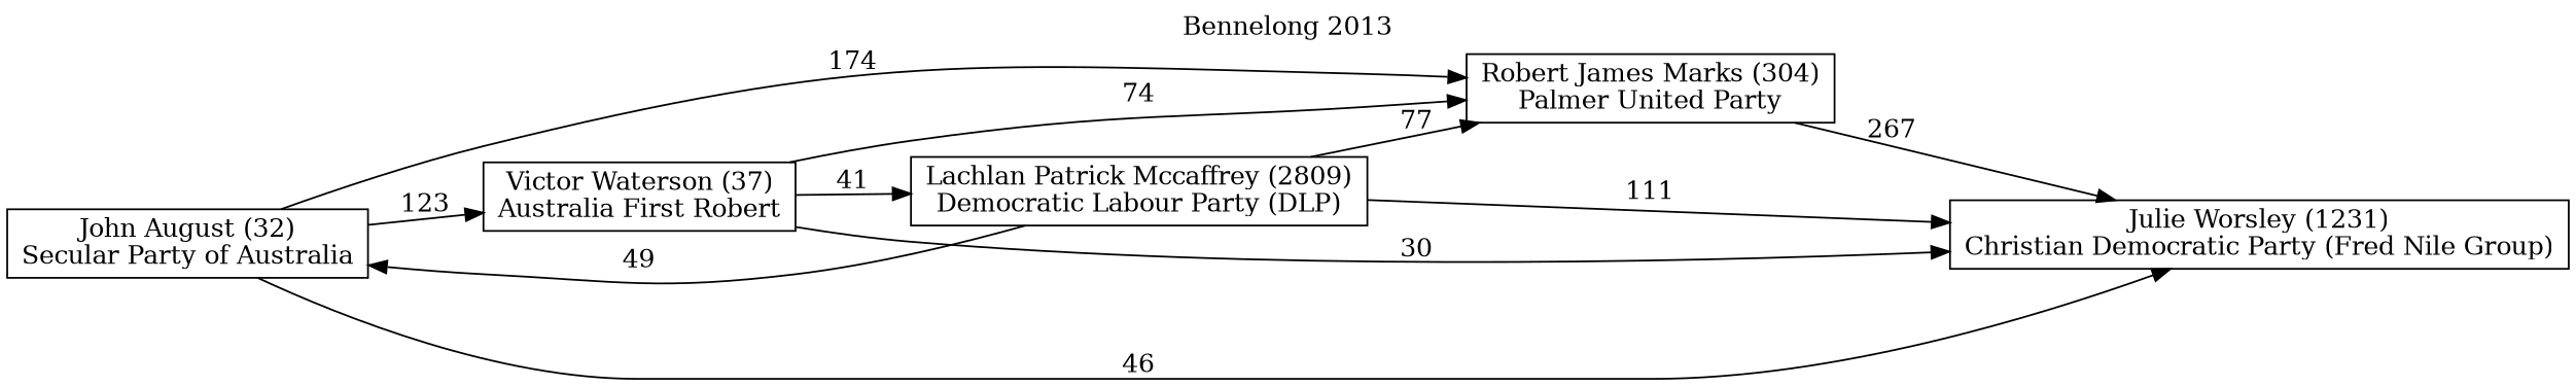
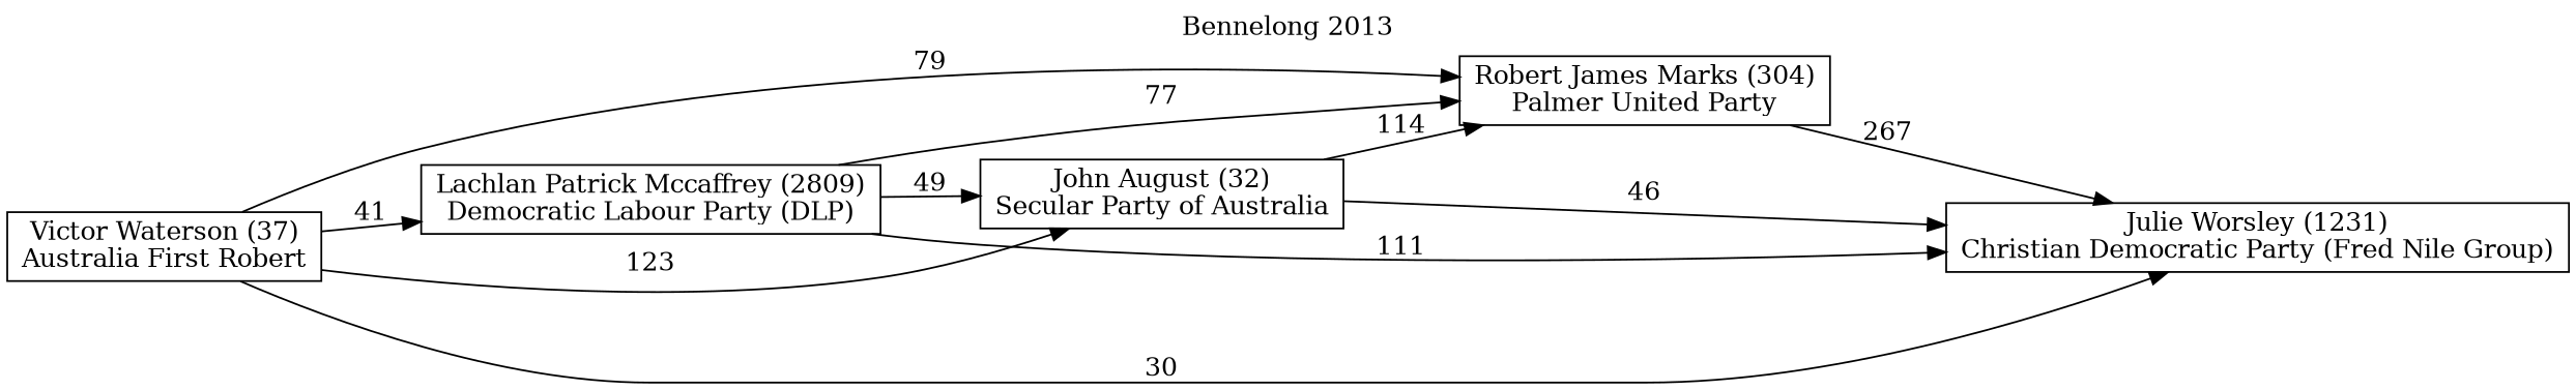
  digraph {
    label="Bennelong 2013"
    labelloc=t
    mclimit=2
    rankdir=LR
    node [shape=box]
    n1 [label="Julie Worsley (1231)\nChristian Democratic Party (Fred Nile Group)"]
    n2 [label="Robert James Marks (304)\nPalmer United Party"]
    n3 [label="John August (32)\nSecular Party of Australia"]
    n4 [label="Lachlan Patrick Mccaffrey (2809)\nDemocratic Labour Party (DLP)"]
    n5 [label="Victor Waterson (37)\nAustralia First Robert"]
    n2 -> n1 [label=267]
    n3 -> n1 [label=46]
-   n3 -> n2 [label=174]
+   n3 -> n2 [label=114]
    n4 -> n1 [label=111]
    n4 -> n2 [label=77]
    n4 -> n3 [label=49]
    n5 -> n1 [label=30]
-   n5 -> n2 [label=74]
-   n3 -> n5 [label=123]
+   n5 -> n2 [label=79]
+   n5 -> n3 [label=123]
    n5 -> n4 [label=41]
  }
